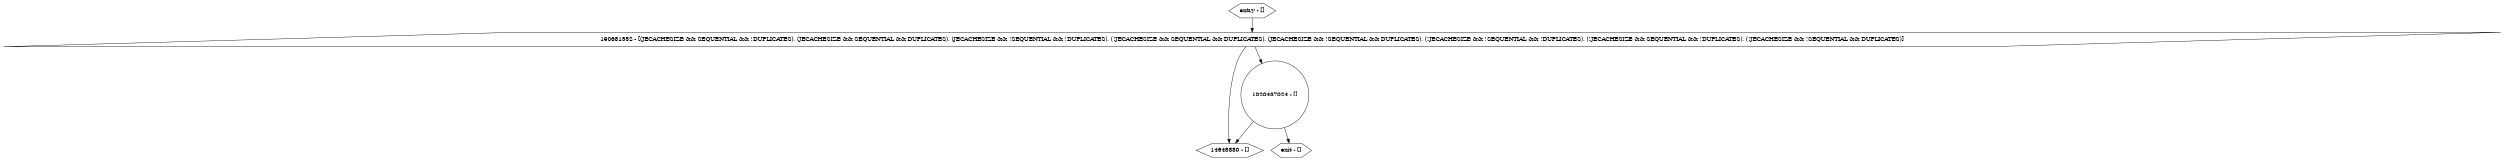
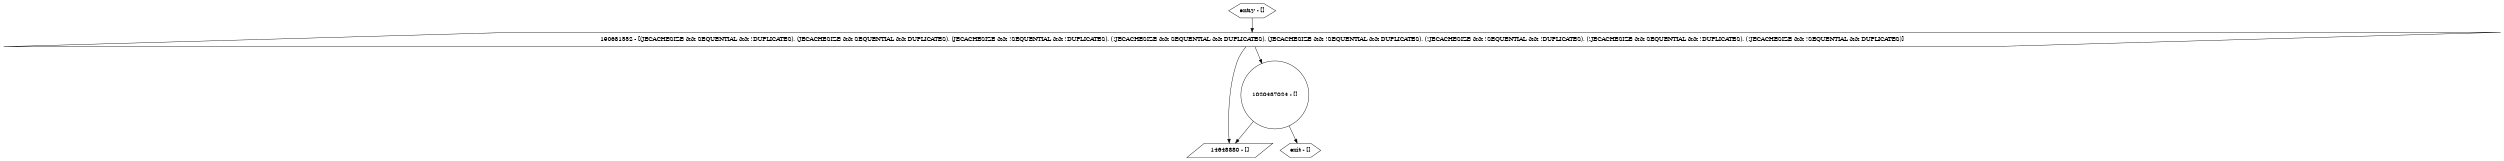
  digraph {
    node [shape=hexagon]
    n1 [label="entry - []"]
    n2 [label="190681552 - [(JECACHESIZE && SEQUENTIAL && !DUPLICATES), (JECACHESIZE && SEQUENTIAL && DUPLICATES), (JECACHESIZE && !SEQUENTIAL && !DUPLICATES), (!JECACHESIZE && SEQUENTIAL && DUPLICATES), (JECACHESIZE && !SEQUENTIAL && DUPLICATES), (!JECACHESIZE && !SEQUENTIAL && !DUPLICATES), (!JECACHESIZE && SEQUENTIAL && !DUPLICATES), (!JECACHESIZE && !SEQUENTIAL && DUPLICATES)]" shape=parallelogram]
-   n3 [label="14648880 - []"]
+   n3 [label="14648880 - []" shape=parallelogram]
    n4 [label="1020437024 - []" shape=circle]
    n5 [label="exit - []"]
    n1 -> n2
    n2 -> n3
    n2 -> n4
    n4 -> n3
    n4 -> n5
  }
